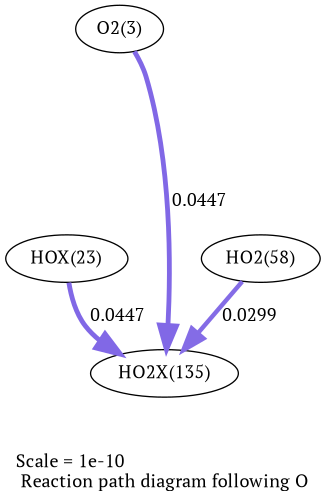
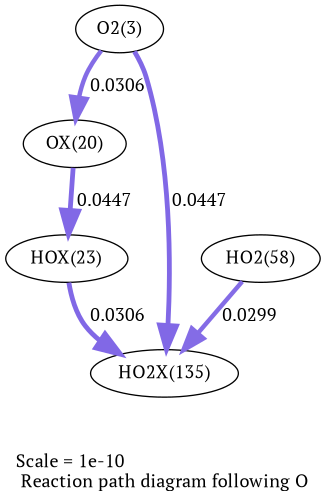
  digraph {
    fontname="PT Serif"
    label="Scale = 1e-10\l Reaction path diagram following O"
    node [fontname="PT Serif"]
    edge [arrowsize=1.83 color="0.7, 0.545, 0.9" fontname="PT Serif" penwidth=3.65]
    n1 [label="O2(3)"]
+   n2 [label="OX(20)"]
    n3 [label="HO2X(135)"]
    n4 [label="HOX(23)"]
    n5 [label="HO2(58)"]
+   n1 -> n2 [arrowsize=1.68 color="0.7, 0.531, 0.9" label=" 0.0306" penwidth=3.37]
    n1 -> n3 [label=" 0.0447"]
-   n4 -> n3 [label=" 0.0447"]
+   n2 -> n4 [label=" 0.0447"]
+   n4 -> n3 [label=" 0.0306"]
    n5 -> n3 [arrowsize=1.67 color="0.7, 0.53, 0.9" label=" 0.0299" penwidth=3.35]
  }
